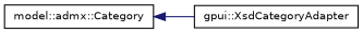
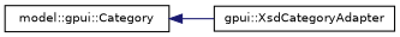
  digraph {
    rankdir=LR
    node [color=black fillcolor=white fontname=Helvetica fontsize=10 shape=record style=filled]
-   n1 [height=0.2 label="model::admx::Category" width=0.4]
+   n1 [height=0.2 label="model::gpui::Category" width=0.4]
    n2 [height=0.2 label="gpui::XsdCategoryAdapter" width=0.4]
    n1 -> n2 [color=midnightblue dir=back fontname=Helvetica fontsize=10 labelfontname=Helvetica labelfontsize=10 style=solid]
  }
